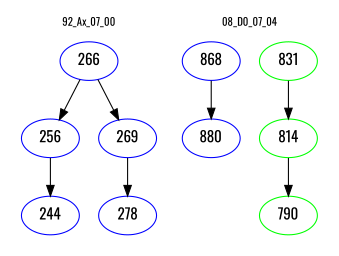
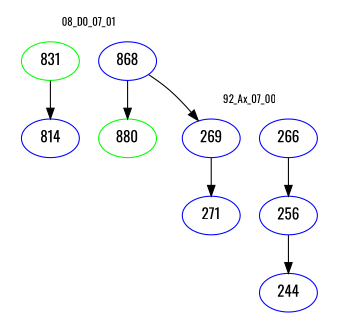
  digraph {
    fontname=Oswald
    node [color=blue fontname=Oswald]
    edge [color=black fontname=Oswald]
    n1 [label=266]
    n2 [label=256]
    n3 [label=269]
    n4 [label=244]
-   n5 [label=278]
+   n5 [label=271]
    n6 [color=green label=831]
-   n7 [color=green label=814]
+   n7 [label=814]
    n8 [label=868]
-   n9 [color=green label=790]
-   n10 [label=880]
+   n10 [color=green label=880]
    subgraph cluster_1 {
      color=white
      fontsize=10
      label="92_Ax_07_00"
      n1
      n2
      n3
      n4
      n5
    }
    subgraph cluster_2 {
      color=white
      fontsize=10
-     label="08_D0_07_04"
+     label="08_D0_07_01"
      n6
      n7
      n8
-     n9
      n10
    }
    n1 -> n2
-   n1 -> n3
+   n8 -> n3
    n2 -> n4
    n3 -> n5
    n6 -> n7
-   n7 -> n9
    n8 -> n10
  }
